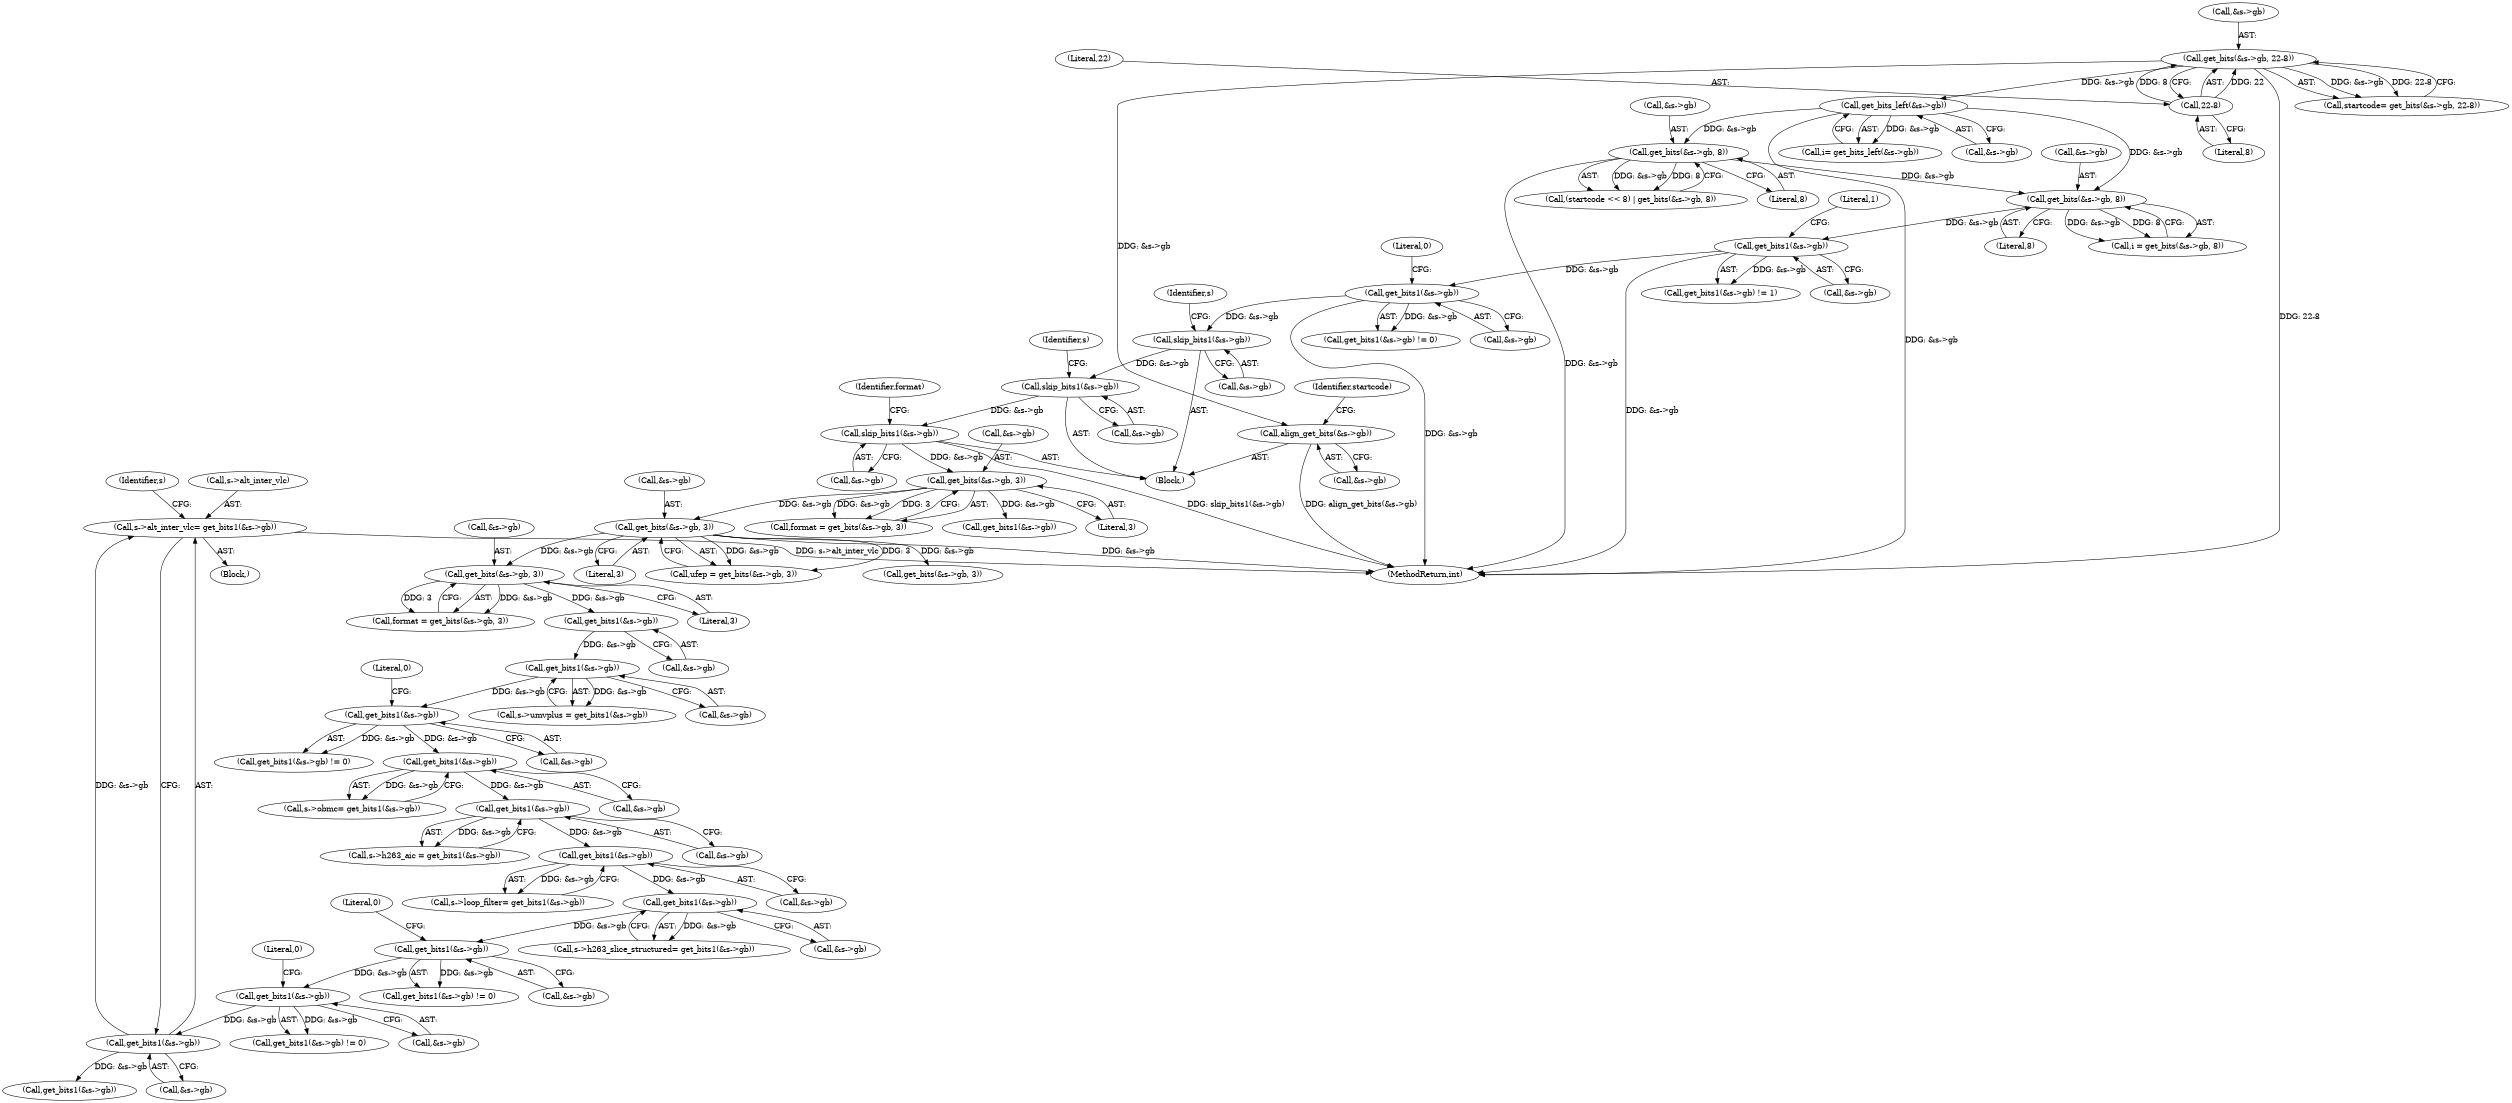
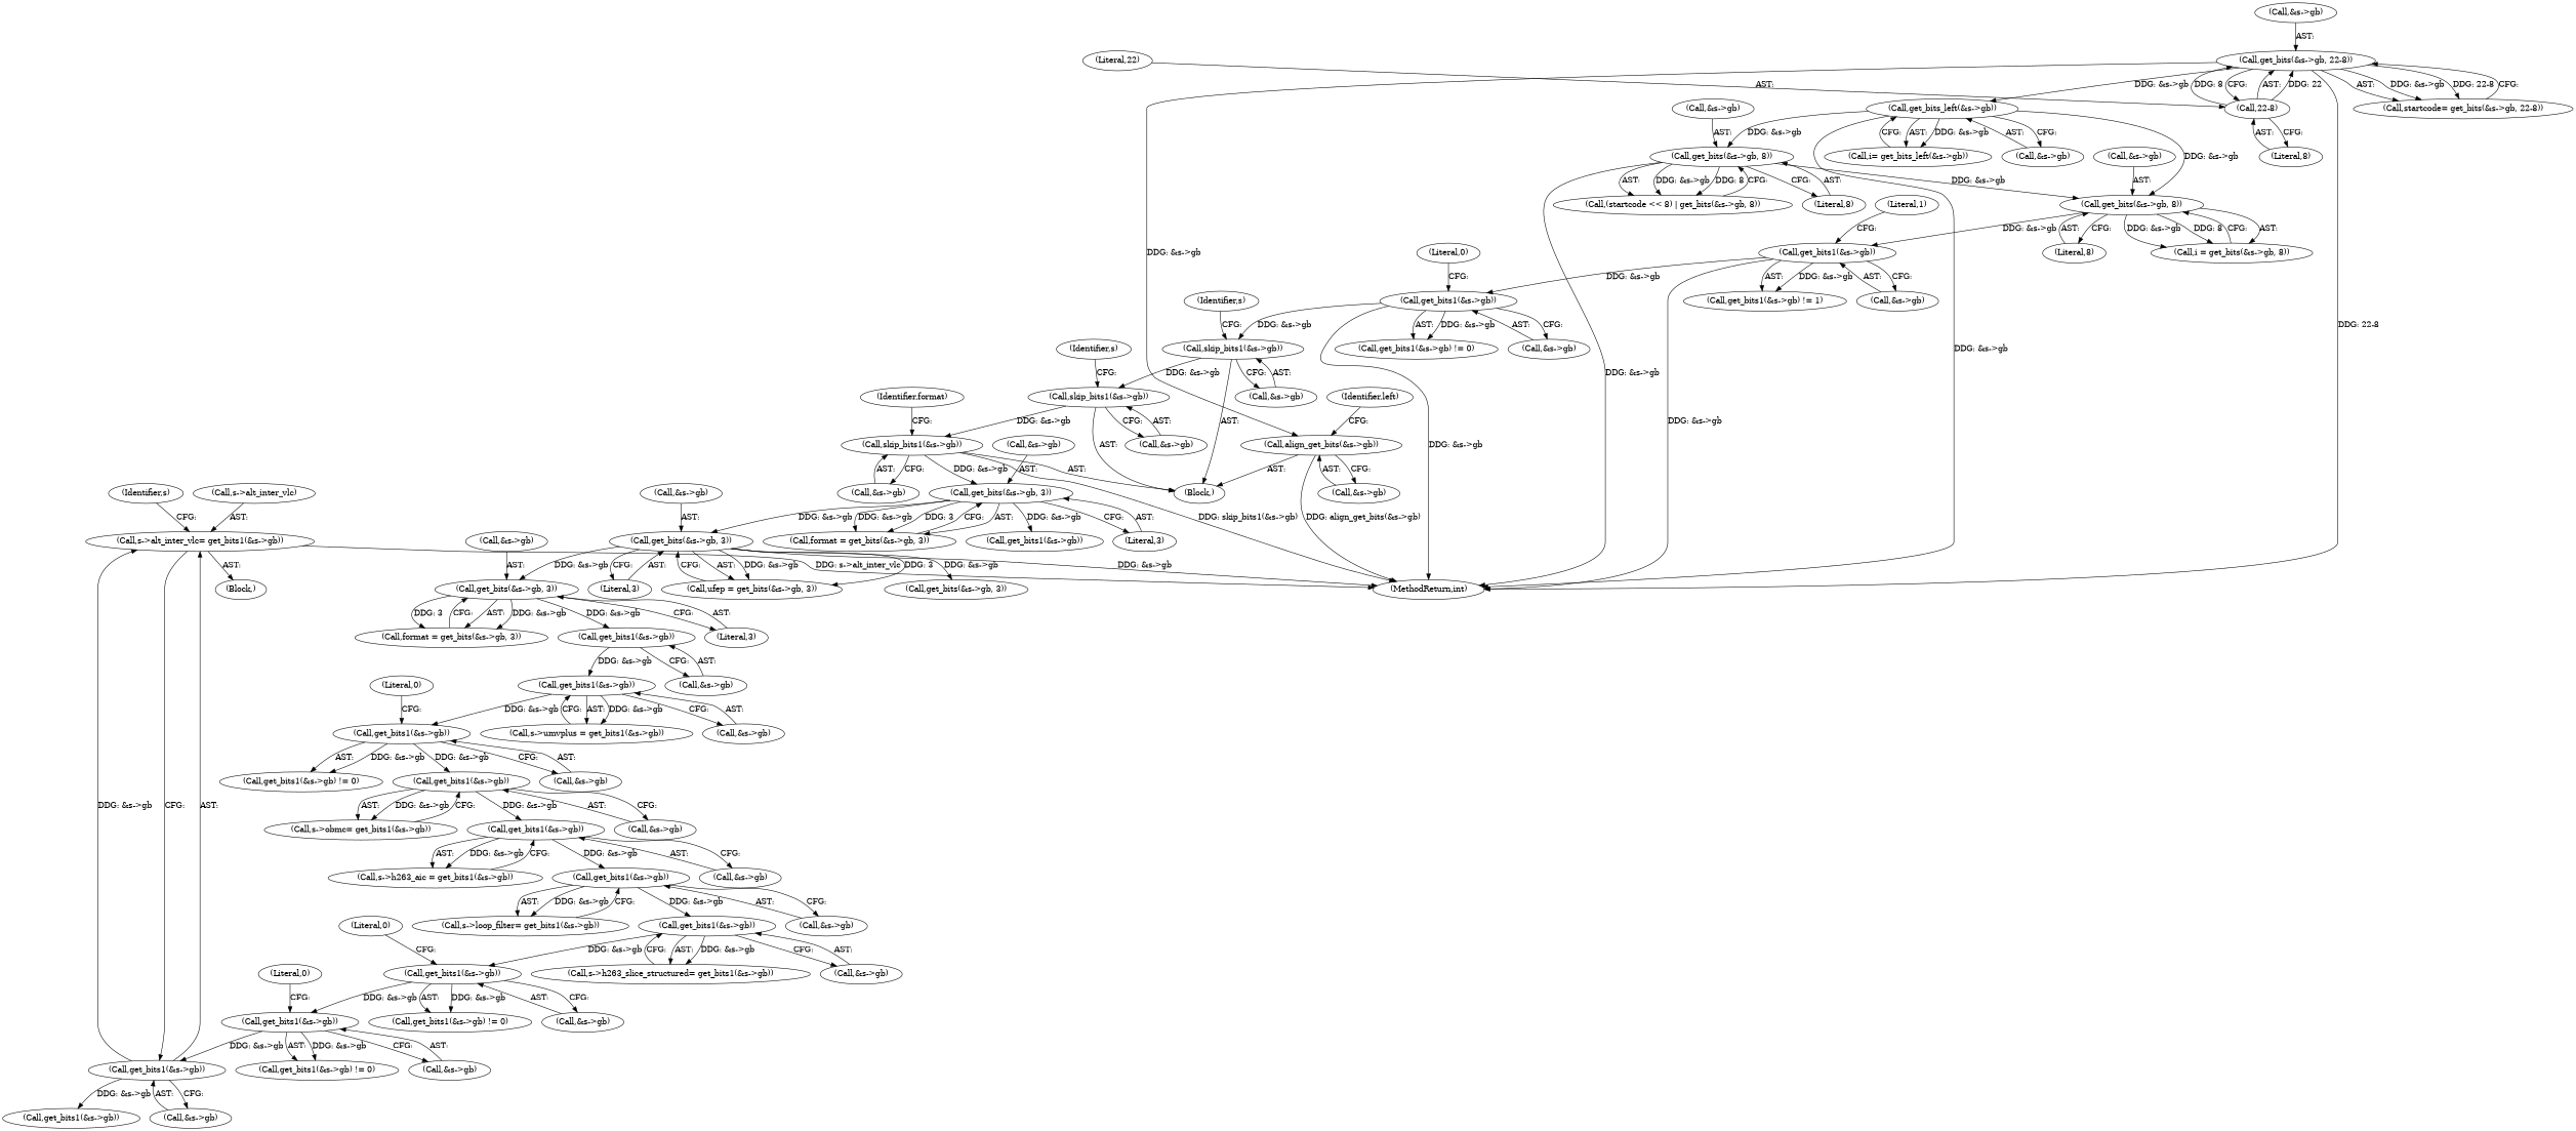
  digraph {
    n1 [label="(Call,s->alt_inter_vlc= get_bits1(&s->gb))"]
    n2 [label="(Call,get_bits1(&s->gb))"]
    n3 [label="(Block,)"]
    n4 [label="(MethodReturn,int)"]
    n5 [label="(Call,get_bits1(&s->gb))"]
    n6 [label="(Call,&s->gb)"]
    n7 [label="(Call,get_bits1(&s->gb))"]
    n8 [label="(Call,&s->gb)"]
    n9 [label="(Call,get_bits1(&s->gb) != 0)"]
    n10 [label="(Call,get_bits1(&s->gb))"]
    n11 [label="(Call,&s->gb)"]
    n12 [label="(Call,get_bits1(&s->gb) != 0)"]
    n13 [label="(Call,get_bits1(&s->gb))"]
    n14 [label="(Call,&s->gb)"]
    n15 [label="(Call,s->h263_slice_structured= get_bits1(&s->gb))"]
    n16 [label="(Call,get_bits1(&s->gb))"]
    n17 [label="(Call,&s->gb)"]
    n18 [label="(Call,s->loop_filter= get_bits1(&s->gb))"]
    n19 [label="(Call,get_bits1(&s->gb))"]
    n20 [label="(Call,&s->gb)"]
    n21 [label="(Call,s->h263_aic = get_bits1(&s->gb))"]
    n22 [label="(Call,get_bits1(&s->gb))"]
    n23 [label="(Call,&s->gb)"]
    n24 [label="(Call,s->obmc= get_bits1(&s->gb))"]
    n25 [label="(Call,get_bits1(&s->gb))"]
    n26 [label="(Call,&s->gb)"]
    n27 [label="(Call,get_bits1(&s->gb) != 0)"]
    n28 [label="(Call,get_bits1(&s->gb))"]
    n29 [label="(Call,&s->gb)"]
    n30 [label="(Call,s->umvplus = get_bits1(&s->gb))"]
    n31 [label="(Call,get_bits1(&s->gb))"]
    n32 [label="(Call,&s->gb)"]
    n33 [label="(Call,get_bits(&s->gb, 3))"]
    n34 [label="(Literal,3)"]
    n35 [label="(Call,format = get_bits(&s->gb, 3))"]
    n36 [label="(Call,get_bits(&s->gb, 3))"]
    n37 [label="(Call,ufep = get_bits(&s->gb, 3))"]
    n38 [label="(Call,get_bits(&s->gb, 3))"]
    n39 [label="(Literal,3)"]
    n40 [label="(Call,get_bits(&s->gb, 3))"]
    n41 [label="(Call,get_bits1(&s->gb))"]
    n42 [label="(Literal,3)"]
    n43 [label="(Call,format = get_bits(&s->gb, 3))"]
    n44 [label="(Call,skip_bits1(&s->gb))"]
    n45 [label="(Block,)"]
    n46 [label="(Call,&s->gb)"]
    n47 [label="(Call,skip_bits1(&s->gb))"]
    n48 [label="(Call,&s->gb)"]
    n49 [label="(Call,skip_bits1(&s->gb))"]
    n50 [label="(Call,&s->gb)"]
    n51 [label="(Call,get_bits1(&s->gb))"]
    n52 [label="(Call,&s->gb)"]
    n53 [label="(Call,get_bits1(&s->gb) != 0)"]
    n54 [label="(Call,get_bits1(&s->gb))"]
    n55 [label="(Call,&s->gb)"]
    n56 [label="(Call,get_bits1(&s->gb) != 1)"]
    n57 [label="(Call,get_bits(&s->gb, 8))"]
    n58 [label="(Call,i = get_bits(&s->gb, 8))"]
    n59 [label="(Literal,8)"]
    n60 [label="(Call,get_bits(&s->gb, 8))"]
    n61 [label="(Call,(startcode << 8) | get_bits(&s->gb, 8))"]
    n62 [label="(Literal,8)"]
    n63 [label="(Call,get_bits_left(&s->gb))"]
    n64 [label="(Call,i= get_bits_left(&s->gb))"]
    n65 [label="(Call,&s->gb)"]
    n66 [label="(Call,get_bits(&s->gb, 22-8))"]
    n67 [label="(Call,22-8)"]
    n68 [label="(Call,startcode= get_bits(&s->gb, 22-8))"]
    n69 [label="(Call,align_get_bits(&s->gb))"]
    n70 [label="(Literal,8)"]
    n71 [label="(Call,&s->gb)"]
    n72 [label="(Literal,0)"]
    n73 [label="(Identifier,s)"]
    n74 [label="(Call,&s->gb)"]
    n75 [label="(Identifier,format)"]
    n76 [label="(Literal,22)"]
    n77 [label="(Call,s->alt_inter_vlc)"]
    n78 [label="(Identifier,s)"]
    n79 [label="(Literal,0)"]
    n80 [label="(Call,&s->gb)"]
    n81 [label="(Literal,0)"]
    n82 [label="(Call,&s->gb)"]
    n83 [label="(Literal,1)"]
    n84 [label="(Call,&s->gb)"]
    n85 [label="(Literal,0)"]
    n86 [label="(Identifier,s)"]
    n87 [label="(Call,&s->gb)"]
-   n88 [label="(Identifier,startcode)"]
+   n88 [label="(Identifier,left)"]
    n89 [label="(Call,&s->gb)"]
    n1 -> n2 [label="CFG: "]
    n1 -> n3 [label="AST: "]
    n1 -> n4 [label="DDG: s->alt_inter_vlc"]
    n2 -> n1 [label="AST: "]
    n2 -> n1 [label="DDG: &s->gb"]
    n2 -> n5 [label="DDG: &s->gb"]
    n2 -> n6 [label="CFG: "]
    n6 -> n2 [label="AST: "]
    n7 -> n2 [label="DDG: &s->gb"]
    n7 -> n8 [label="CFG: "]
    n7 -> n9 [label="AST: "]
    n7 -> n9 [label="DDG: &s->gb"]
    n8 -> n7 [label="AST: "]
    n10 -> n7 [label="DDG: &s->gb"]
    n10 -> n11 [label="CFG: "]
    n10 -> n12 [label="AST: "]
    n10 -> n12 [label="DDG: &s->gb"]
    n11 -> n10 [label="AST: "]
    n13 -> n10 [label="DDG: &s->gb"]
    n13 -> n14 [label="CFG: "]
    n13 -> n15 [label="AST: "]
    n13 -> n15 [label="DDG: &s->gb"]
    n14 -> n13 [label="AST: "]
    n15 -> n13 [label="CFG: "]
    n16 -> n13 [label="DDG: &s->gb"]
    n16 -> n17 [label="CFG: "]
    n16 -> n18 [label="AST: "]
    n16 -> n18 [label="DDG: &s->gb"]
    n17 -> n16 [label="AST: "]
    n18 -> n16 [label="CFG: "]
    n19 -> n16 [label="DDG: &s->gb"]
    n19 -> n20 [label="CFG: "]
    n19 -> n21 [label="AST: "]
    n19 -> n21 [label="DDG: &s->gb"]
    n20 -> n19 [label="AST: "]
    n21 -> n19 [label="CFG: "]
    n22 -> n19 [label="DDG: &s->gb"]
    n22 -> n23 [label="CFG: "]
    n22 -> n24 [label="AST: "]
    n22 -> n24 [label="DDG: &s->gb"]
    n23 -> n22 [label="AST: "]
    n24 -> n22 [label="CFG: "]
    n25 -> n22 [label="DDG: &s->gb"]
    n25 -> n26 [label="CFG: "]
    n25 -> n27 [label="AST: "]
    n25 -> n27 [label="DDG: &s->gb"]
    n26 -> n25 [label="AST: "]
    n28 -> n25 [label="DDG: &s->gb"]
    n28 -> n29 [label="CFG: "]
    n28 -> n30 [label="AST: "]
    n28 -> n30 [label="DDG: &s->gb"]
    n29 -> n28 [label="AST: "]
    n30 -> n28 [label="CFG: "]
    n31 -> n28 [label="DDG: &s->gb"]
    n31 -> n32 [label="CFG: "]
    n32 -> n31 [label="AST: "]
    n33 -> n31 [label="DDG: &s->gb"]
    n33 -> n34 [label="CFG: "]
    n33 -> n35 [label="AST: "]
    n33 -> n35 [label="DDG: &s->gb"]
    n33 -> n35 [label="DDG: 3"]
    n34 -> n33 [label="AST: "]
    n35 -> n33 [label="CFG: "]
    n36 -> n4 [label="DDG: &s->gb"]
    n36 -> n33 [label="DDG: &s->gb"]
    n36 -> n37 [label="AST: "]
    n36 -> n37 [label="DDG: &s->gb"]
    n36 -> n37 [label="DDG: 3"]
    n36 -> n38 [label="DDG: &s->gb"]
    n36 -> n39 [label="CFG: "]
    n37 -> n36 [label="CFG: "]
    n39 -> n36 [label="AST: "]
    n40 -> n36 [label="DDG: &s->gb"]
    n40 -> n41 [label="DDG: &s->gb"]
    n40 -> n42 [label="CFG: "]
    n40 -> n43 [label="AST: "]
    n40 -> n43 [label="DDG: &s->gb"]
    n40 -> n43 [label="DDG: 3"]
    n42 -> n40 [label="AST: "]
    n43 -> n40 [label="CFG: "]
    n44 -> n4 [label="DDG: skip_bits1(&s->gb)"]
    n44 -> n40 [label="DDG: &s->gb"]
    n44 -> n45 [label="AST: "]
    n44 -> n46 [label="CFG: "]
    n46 -> n44 [label="AST: "]
    n47 -> n44 [label="DDG: &s->gb"]
    n47 -> n45 [label="AST: "]
    n47 -> n48 [label="CFG: "]
    n48 -> n47 [label="AST: "]
    n49 -> n45 [label="AST: "]
    n49 -> n47 [label="DDG: &s->gb"]
    n49 -> n50 [label="CFG: "]
    n50 -> n49 [label="AST: "]
    n51 -> n4 [label="DDG: &s->gb"]
    n51 -> n49 [label="DDG: &s->gb"]
    n51 -> n52 [label="CFG: "]
    n51 -> n53 [label="AST: "]
    n51 -> n53 [label="DDG: &s->gb"]
    n52 -> n51 [label="AST: "]
    n54 -> n4 [label="DDG: &s->gb"]
    n54 -> n51 [label="DDG: &s->gb"]
    n54 -> n55 [label="CFG: "]
    n54 -> n56 [label="AST: "]
    n54 -> n56 [label="DDG: &s->gb"]
    n55 -> n54 [label="AST: "]
    n57 -> n54 [label="DDG: &s->gb"]
    n57 -> n58 [label="AST: "]
    n57 -> n58 [label="DDG: &s->gb"]
    n57 -> n58 [label="DDG: 8"]
    n57 -> n59 [label="CFG: "]
    n58 -> n57 [label="CFG: "]
    n59 -> n57 [label="AST: "]
    n60 -> n4 [label="DDG: &s->gb"]
    n60 -> n57 [label="DDG: &s->gb"]
    n60 -> n61 [label="AST: "]
    n60 -> n61 [label="DDG: &s->gb"]
    n60 -> n61 [label="DDG: 8"]
    n60 -> n62 [label="CFG: "]
    n61 -> n60 [label="CFG: "]
    n62 -> n60 [label="AST: "]
    n63 -> n4 [label="DDG: &s->gb"]
    n63 -> n57 [label="DDG: &s->gb"]
    n63 -> n60 [label="DDG: &s->gb"]
    n63 -> n64 [label="AST: "]
    n63 -> n64 [label="DDG: &s->gb"]
    n63 -> n65 [label="CFG: "]
    n64 -> n63 [label="CFG: "]
    n65 -> n63 [label="AST: "]
    n66 -> n4 [label="DDG: 22-8"]
    n66 -> n63 [label="DDG: &s->gb"]
    n66 -> n67 [label="CFG: "]
    n66 -> n68 [label="AST: "]
    n66 -> n68 [label="DDG: &s->gb"]
    n66 -> n68 [label="DDG: 22-8"]
    n66 -> n69 [label="DDG: &s->gb"]
    n67 -> n66 [label="AST: "]
    n67 -> n66 [label="DDG: 22"]
    n67 -> n66 [label="DDG: 8"]
    n67 -> n70 [label="CFG: "]
    n68 -> n66 [label="CFG: "]
    n69 -> n4 [label="DDG: align_get_bits(&s->gb)"]
    n69 -> n45 [label="AST: "]
    n69 -> n71 [label="CFG: "]
    n70 -> n67 [label="AST: "]
    n71 -> n69 [label="AST: "]
    n72 -> n51 [label="CFG: "]
    n73 -> n1 [label="CFG: "]
    n74 -> n33 [label="AST: "]
    n75 -> n44 [label="CFG: "]
    n76 -> n67 [label="AST: "]
    n77 -> n1 [label="AST: "]
    n78 -> n47 [label="CFG: "]
    n79 -> n25 [label="CFG: "]
    n80 -> n66 [label="AST: "]
    n81 -> n10 [label="CFG: "]
    n82 -> n57 [label="AST: "]
    n83 -> n54 [label="CFG: "]
    n84 -> n40 [label="AST: "]
    n85 -> n7 [label="CFG: "]
    n86 -> n49 [label="CFG: "]
    n87 -> n60 [label="AST: "]
    n88 -> n69 [label="CFG: "]
    n89 -> n36 [label="AST: "]
  }
